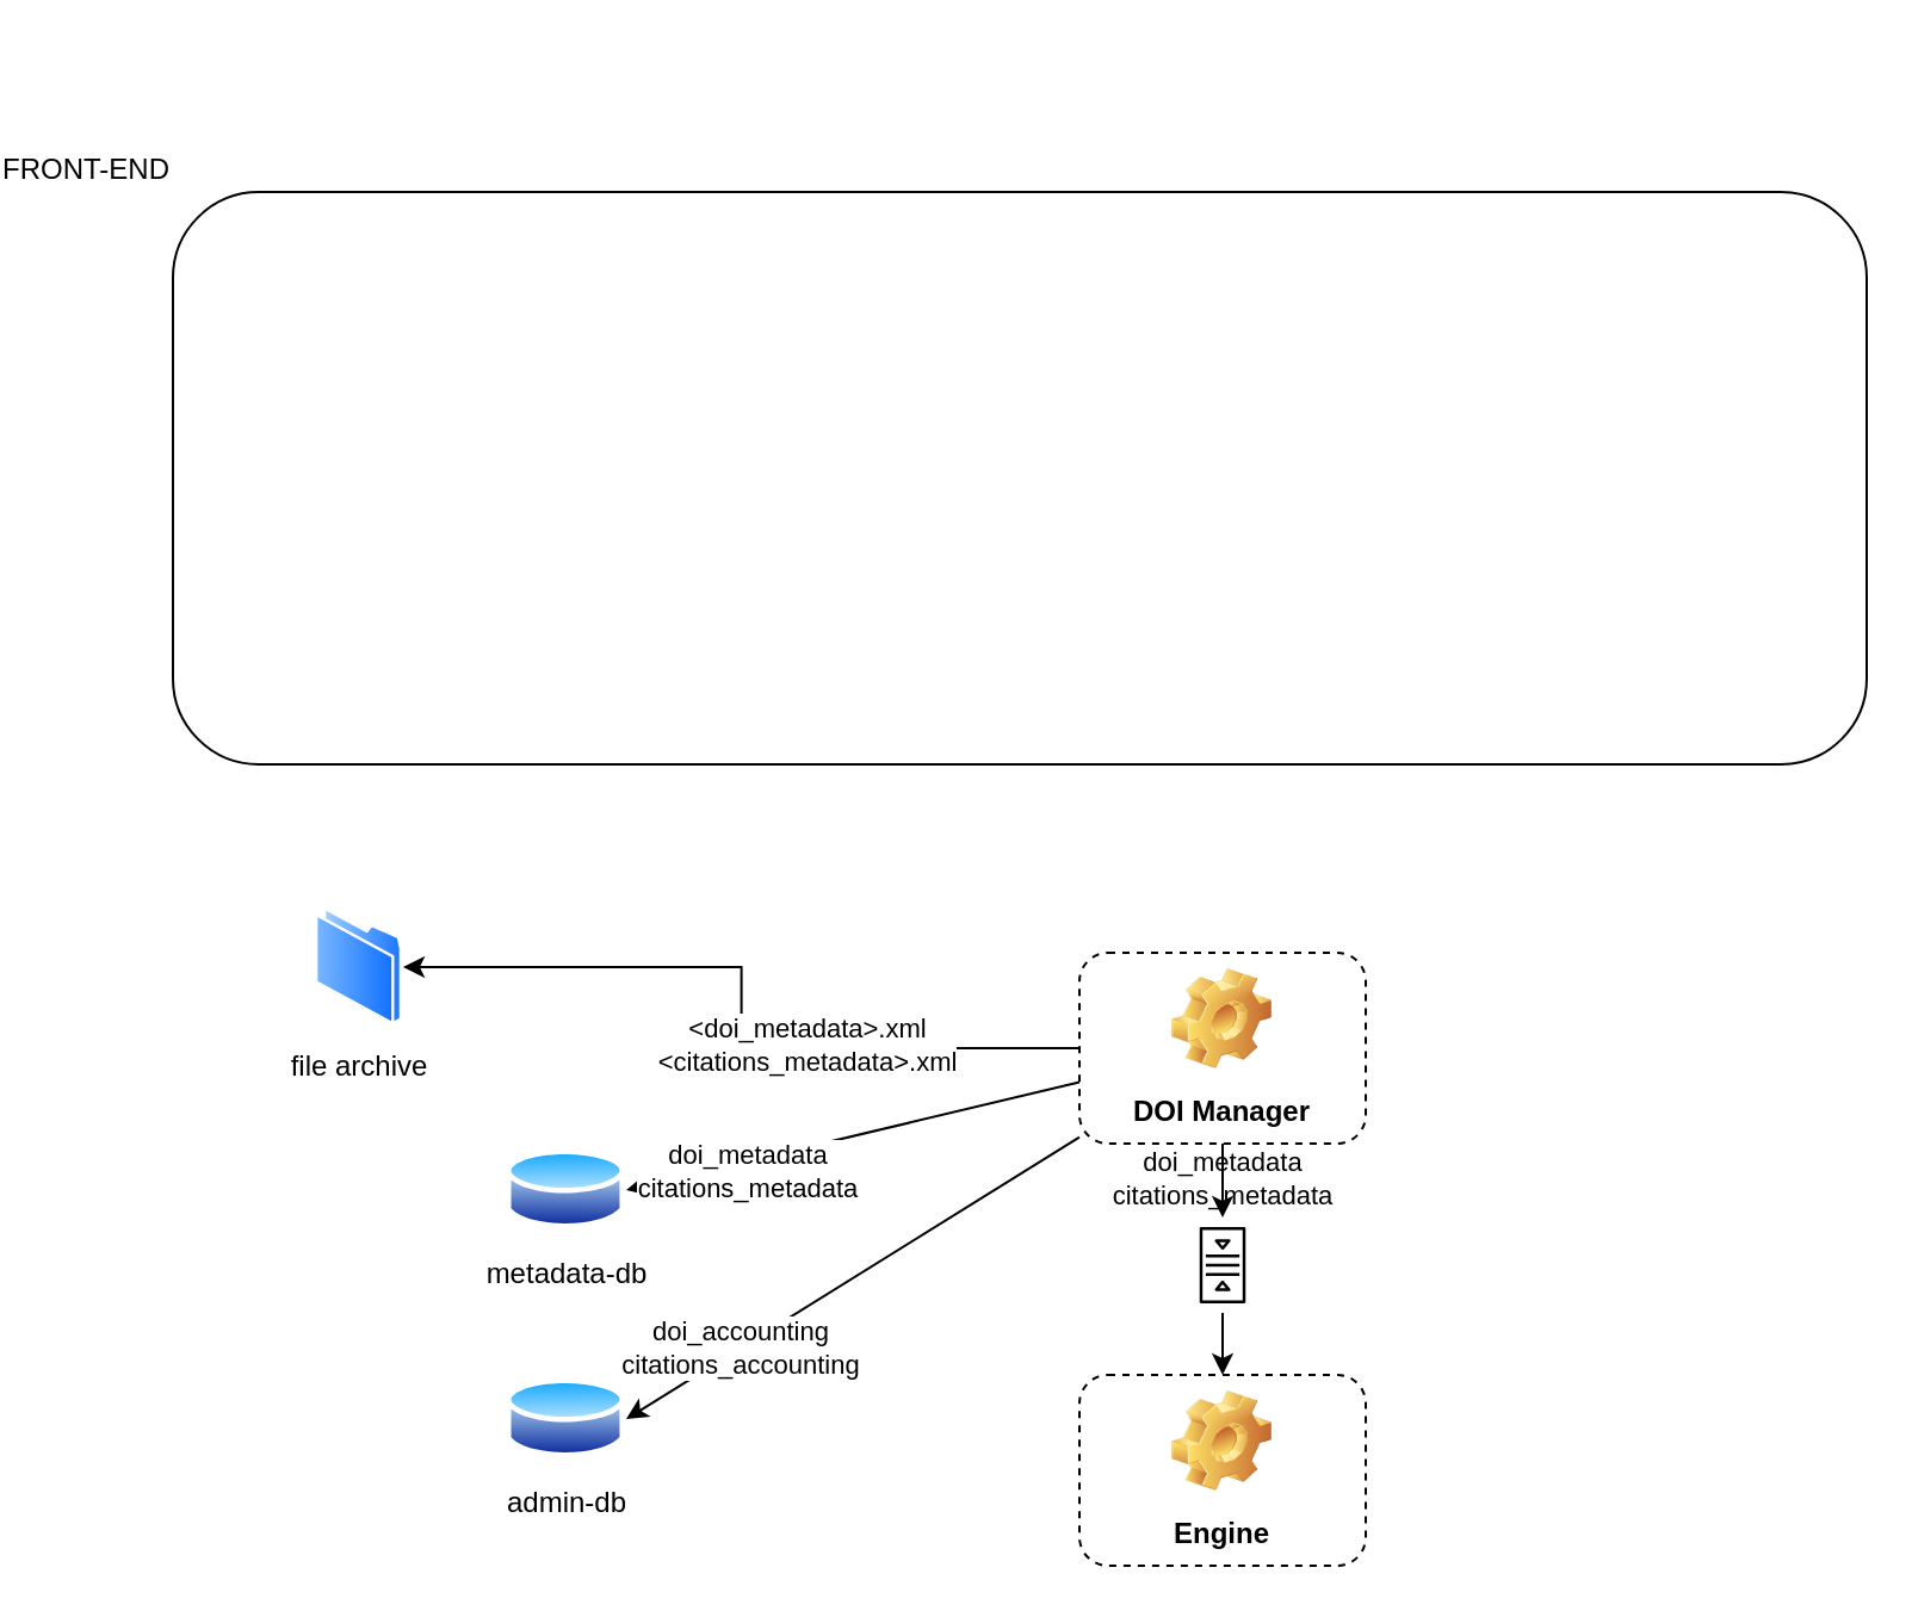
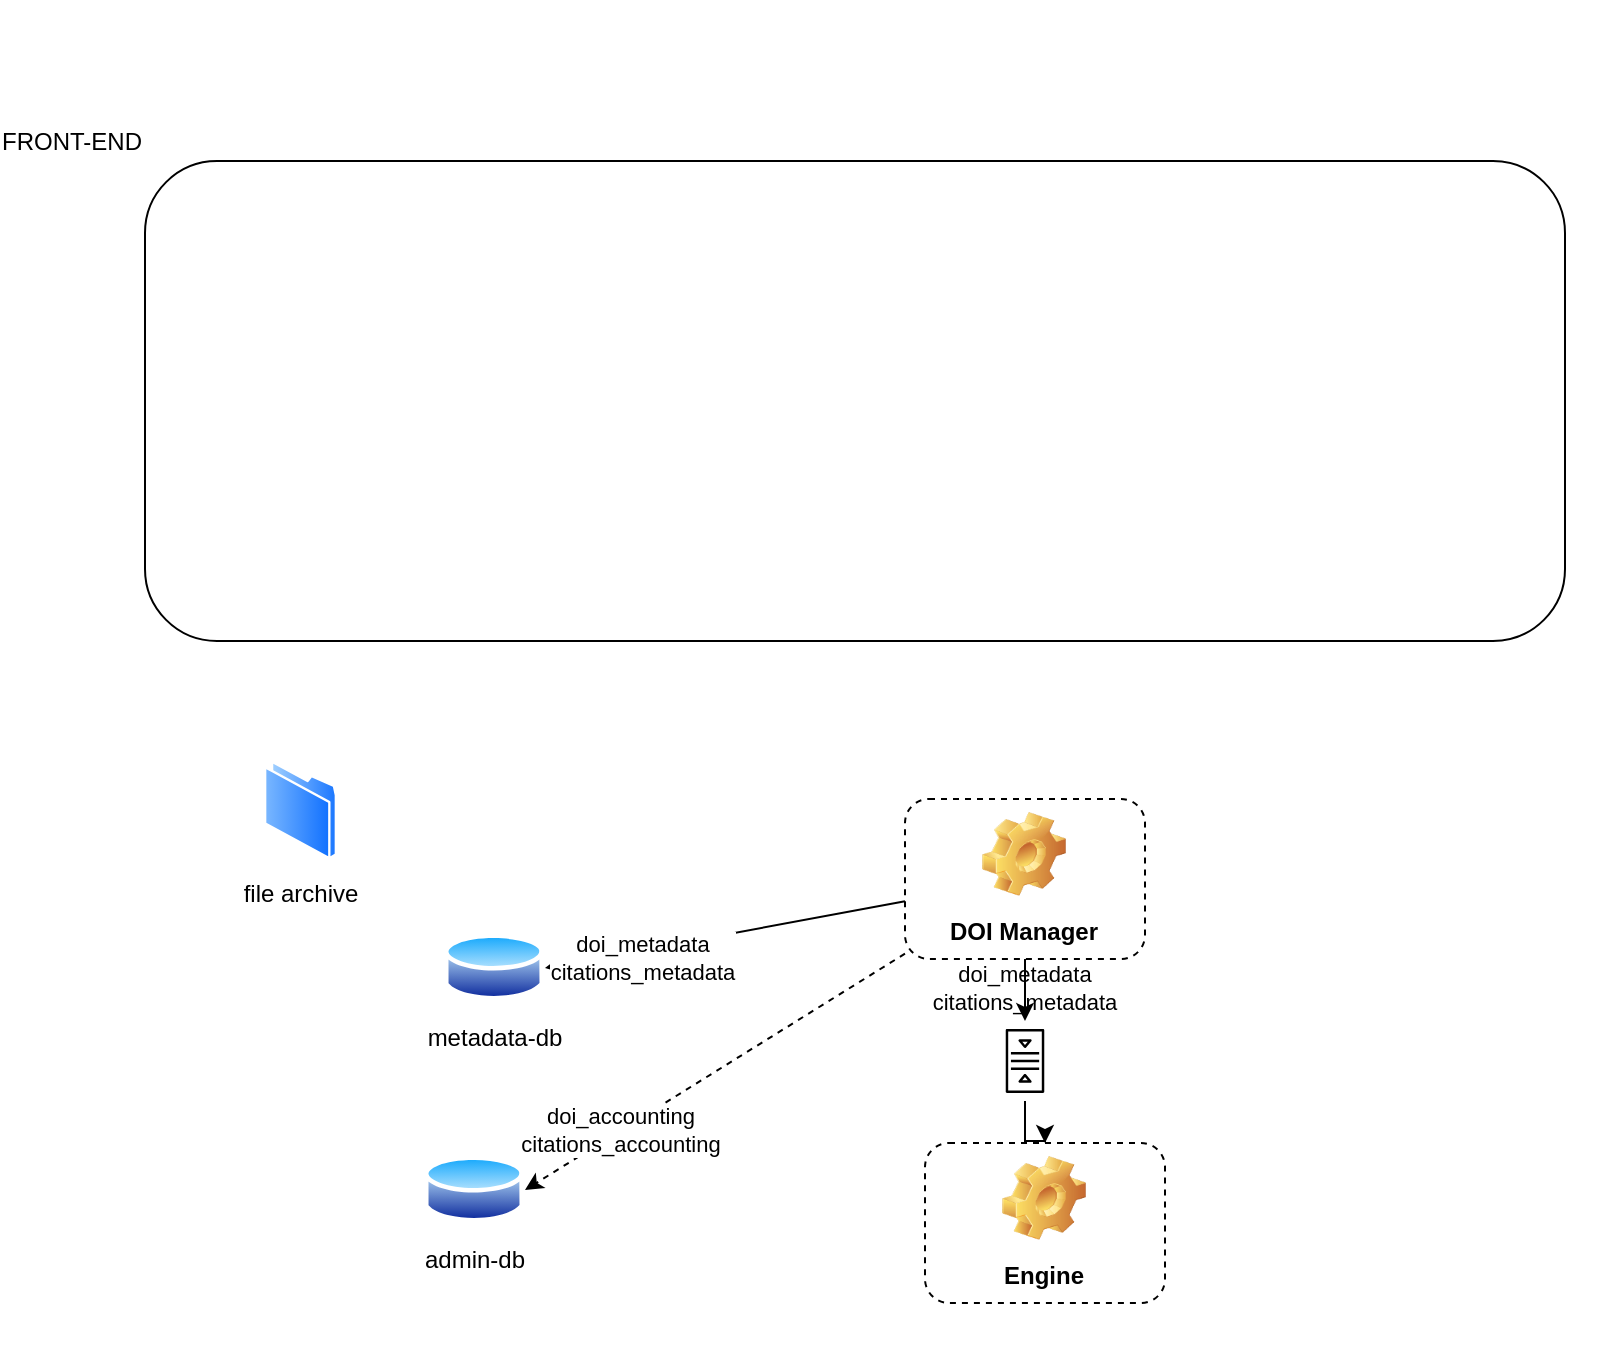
  <mxCell id="0" />
  <mxCell id="1" parent="0" />
  <mxCell id="2" value="FRONT-END" style="html=1;dashed=0;whitespace=wrap;labelPosition=left;verticalLabelPosition=top;align=right;verticalAlign=bottom;rounded=1;sketch=0;" vertex="1" parent="1"><mxGeometry x="20" y="80" width="710" height="240" as="geometry" /></mxCell>
  <mxCell id="3" value="" style="edgeStyle=orthogonalEdgeStyle;rounded=0;orthogonalLoop=1;jettySize=auto;html=1;labelBackgroundColor=none;fontColor=#000000;" edge="1" parent="1" source="4" target="17"><mxGeometry relative="1" as="geometry" /></mxCell>
  <mxCell id="4" value="" style="sketch=0;outlineConnect=0;dashed=0;verticalLabelPosition=bottom;verticalAlign=top;align=center;html=1;fontSize=12;fontStyle=0;aspect=fixed;shape=mxgraph.aws4.resourceIcon;resIcon=mxgraph.aws4.queue;rounded=1;rotation=90;fontColor=#FF9933;gradientColor=none;" vertex="1" parent="1"><mxGeometry x="440" y="510" width="40" height="40" as="geometry" /></mxCell>
  <mxCell id="5" value="" style="shape=image;html=1;verticalAlign=top;verticalLabelPosition=bottom;labelBackgroundColor=#ffffff;imageAspect=0;aspect=fixed;image=https://cdn3.iconfinder.com/data/icons/snowish/128x128/apps/bonobo-component-browser.png;rounded=1;dashed=1;sketch=0;" vertex="1" parent="1"><mxGeometry x="580" y="20" width="40" height="40" as="geometry" /></mxCell>
  <mxCell id="6" value="file archive" style="aspect=fixed;perimeter=ellipsePerimeter;html=1;align=center;shadow=0;dashed=0;spacingTop=3;image;image=img/lib/active_directory/folder.svg;rounded=1;sketch=0;" vertex="1" parent="1"><mxGeometry x="80" y="380" width="36.5" height="50" as="geometry" /></mxCell>
- <mxCell id="7" value="&lt;div&gt;metadata-db&lt;/div&gt;&lt;div&gt;&lt;br&gt;&lt;/div&gt;" style="aspect=fixed;perimeter=ellipsePerimeter;html=1;align=center;shadow=0;dashed=0;spacingTop=3;image;image=img/lib/active_directory/database.svg;rounded=1;sketch=0;" vertex="1" parent="1"><mxGeometry x="160" y="480" width="50" height="37" as="geometry" /></mxCell>
+ <mxCell id="7" value="&lt;div&gt;metadata-db&lt;/div&gt;&lt;div&gt;&lt;br&gt;&lt;/div&gt;" style="aspect=fixed;perimeter=ellipsePerimeter;html=1;align=center;shadow=0;dashed=0;spacingTop=3;image;image=img/lib/active_directory/database.svg;rounded=1;sketch=0;" vertex="1" parent="1"><mxGeometry x="170" y="465" width="50" height="37" as="geometry" /></mxCell>
  <mxCell id="8" value="admin-db" style="aspect=fixed;perimeter=ellipsePerimeter;html=1;align=center;shadow=0;dashed=0;spacingTop=3;image;image=img/lib/active_directory/database.svg;rounded=1;sketch=0;" vertex="1" parent="1"><mxGeometry x="160" y="576" width="50" height="37" as="geometry" /></mxCell>
  <mxCell id="9" value="&lt;div&gt;&lt;font color=&quot;#000000&quot;&gt;doi_metadata&lt;/font&gt;&lt;/div&gt;&lt;div&gt;&lt;font color=&quot;#000000&quot;&gt;citations_metadata&lt;br&gt;&lt;/font&gt;&lt;/div&gt;" style="edgeStyle=orthogonalEdgeStyle;rounded=0;orthogonalLoop=1;jettySize=auto;html=1;fontColor=#FF9933;labelBackgroundColor=none;" edge="1" parent="1" source="16" target="4"><mxGeometry relative="1" as="geometry"><mxPoint x="460" y="520" as="targetPoint" /></mxGeometry></mxCell>
- <mxCell id="10" style="edgeStyle=orthogonalEdgeStyle;rounded=0;orthogonalLoop=1;jettySize=auto;html=1;labelBackgroundColor=none;fontColor=#000000;" edge="1" parent="1" source="16" target="6"><mxGeometry relative="1" as="geometry" /></mxCell>
- <mxCell id="11" value="&lt;div&gt;&amp;lt;doi_metadata&amp;gt;.xml&lt;/div&gt;&lt;div&gt;&amp;lt;citations_metadata&amp;gt;.xml&lt;br&gt;&lt;/div&gt;" style="edgeLabel;html=1;align=center;verticalAlign=middle;resizable=0;points=[];fontColor=#000000;" vertex="1" connectable="0" parent="10"><mxGeometry x="-0.276" y="-2" relative="1" as="geometry"><mxPoint as="offset" /></mxGeometry></mxCell>
  <mxCell id="12" style="rounded=0;orthogonalLoop=1;jettySize=auto;html=1;entryX=1;entryY=0.5;entryDx=0;entryDy=0;labelBackgroundColor=none;fontColor=#000000;" edge="1" parent="1" source="16" target="7"><mxGeometry relative="1" as="geometry" /></mxCell>
  <mxCell id="13" value="&lt;div&gt;doi_metadata&lt;/div&gt;&lt;div&gt;citations_metadata&lt;br&gt;&lt;/div&gt;" style="edgeLabel;html=1;align=center;verticalAlign=middle;resizable=0;points=[];fontColor=#000000;" vertex="1" connectable="0" parent="12"><mxGeometry x="0.483" y="4" relative="1" as="geometry"><mxPoint x="1" as="offset" /></mxGeometry></mxCell>
- <mxCell id="14" style="rounded=0;orthogonalLoop=1;jettySize=auto;html=1;entryX=1;entryY=0.5;entryDx=0;entryDy=0;labelBackgroundColor=none;fontColor=#000000;" edge="1" parent="1" source="16" target="8"><mxGeometry relative="1" as="geometry" /></mxCell>
+ <mxCell id="14" style="rounded=0;orthogonalLoop=1;jettySize=auto;html=1;entryX=1;entryY=0.5;entryDx=0;entryDy=0;labelBackgroundColor=none;fontColor=#000000;dashed=1;" edge="1" parent="1" source="16" target="8"><mxGeometry relative="1" as="geometry" /></mxCell>
  <mxCell id="15" value="&lt;div&gt;doi_accounting&lt;/div&gt;&lt;div&gt;citations_accounting&lt;br&gt;&lt;/div&gt;" style="edgeLabel;html=1;align=center;verticalAlign=middle;resizable=0;points=[];fontColor=#000000;" vertex="1" connectable="0" parent="14"><mxGeometry x="0.498" y="-1" relative="1" as="geometry"><mxPoint x="1" as="offset" /></mxGeometry></mxCell>
  <mxCell id="16" value="DOI Manager" style="label;whiteSpace=wrap;html=1;align=center;verticalAlign=bottom;spacingLeft=0;spacingBottom=4;imageAlign=center;imageVerticalAlign=top;image=img/clipart/Gear_128x128.png;rounded=1;dashed=1;sketch=0;" vertex="1" parent="1"><mxGeometry x="400" y="399" width="120" height="80" as="geometry" /></mxCell>
- <mxCell id="17" value="Engine" style="label;whiteSpace=wrap;html=1;align=center;verticalAlign=bottom;spacingLeft=0;spacingBottom=4;imageAlign=center;imageVerticalAlign=top;image=img/clipart/Gear_128x128.png;rounded=1;dashed=1;sketch=0;" vertex="1" parent="1"><mxGeometry x="400" y="576" width="120" height="80" as="geometry" /></mxCell>
+ <mxCell id="17" value="Engine" style="label;whiteSpace=wrap;html=1;align=center;verticalAlign=bottom;spacingLeft=0;spacingBottom=4;imageAlign=center;imageVerticalAlign=top;image=img/clipart/Gear_128x128.png;rounded=1;dashed=1;sketch=0;" vertex="1" parent="1"><mxGeometry x="410" y="571" width="120" height="80" as="geometry" /></mxCell>
